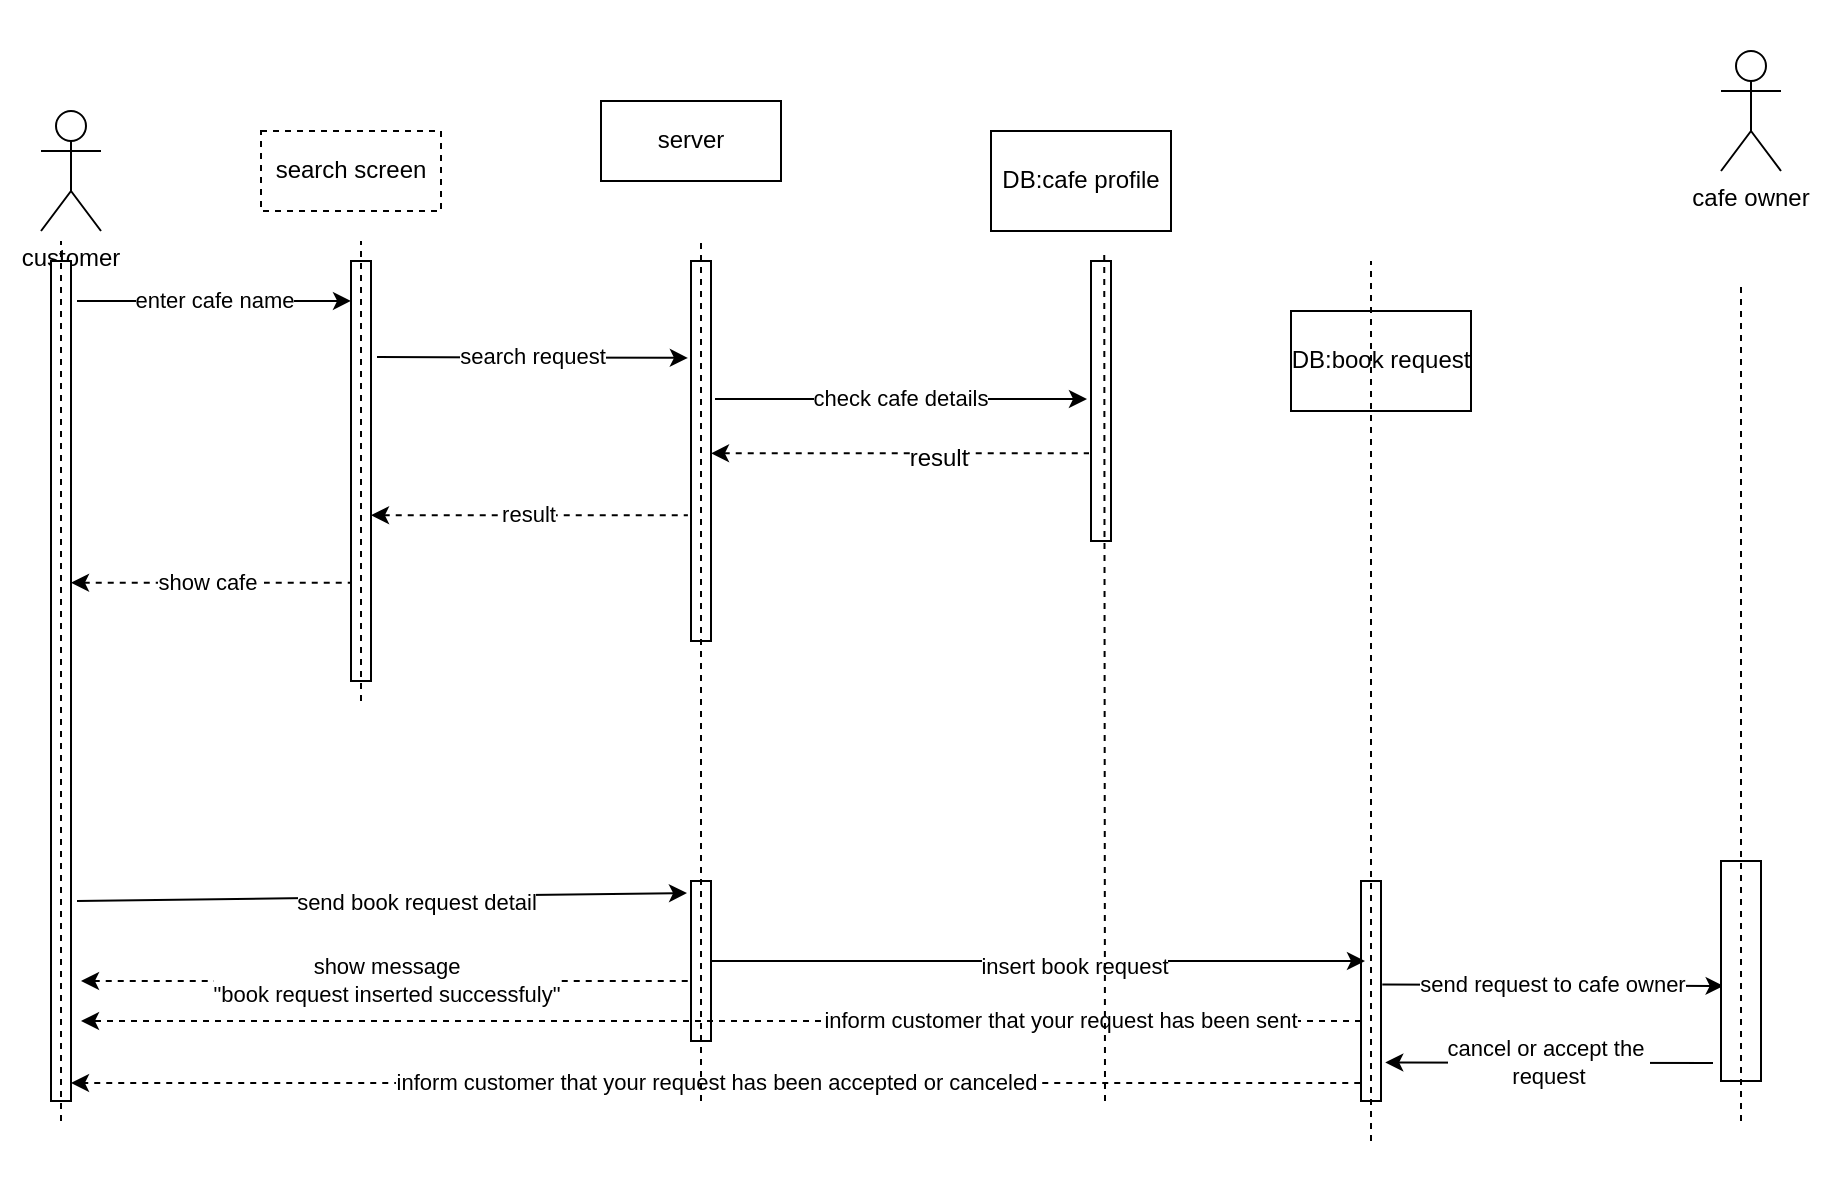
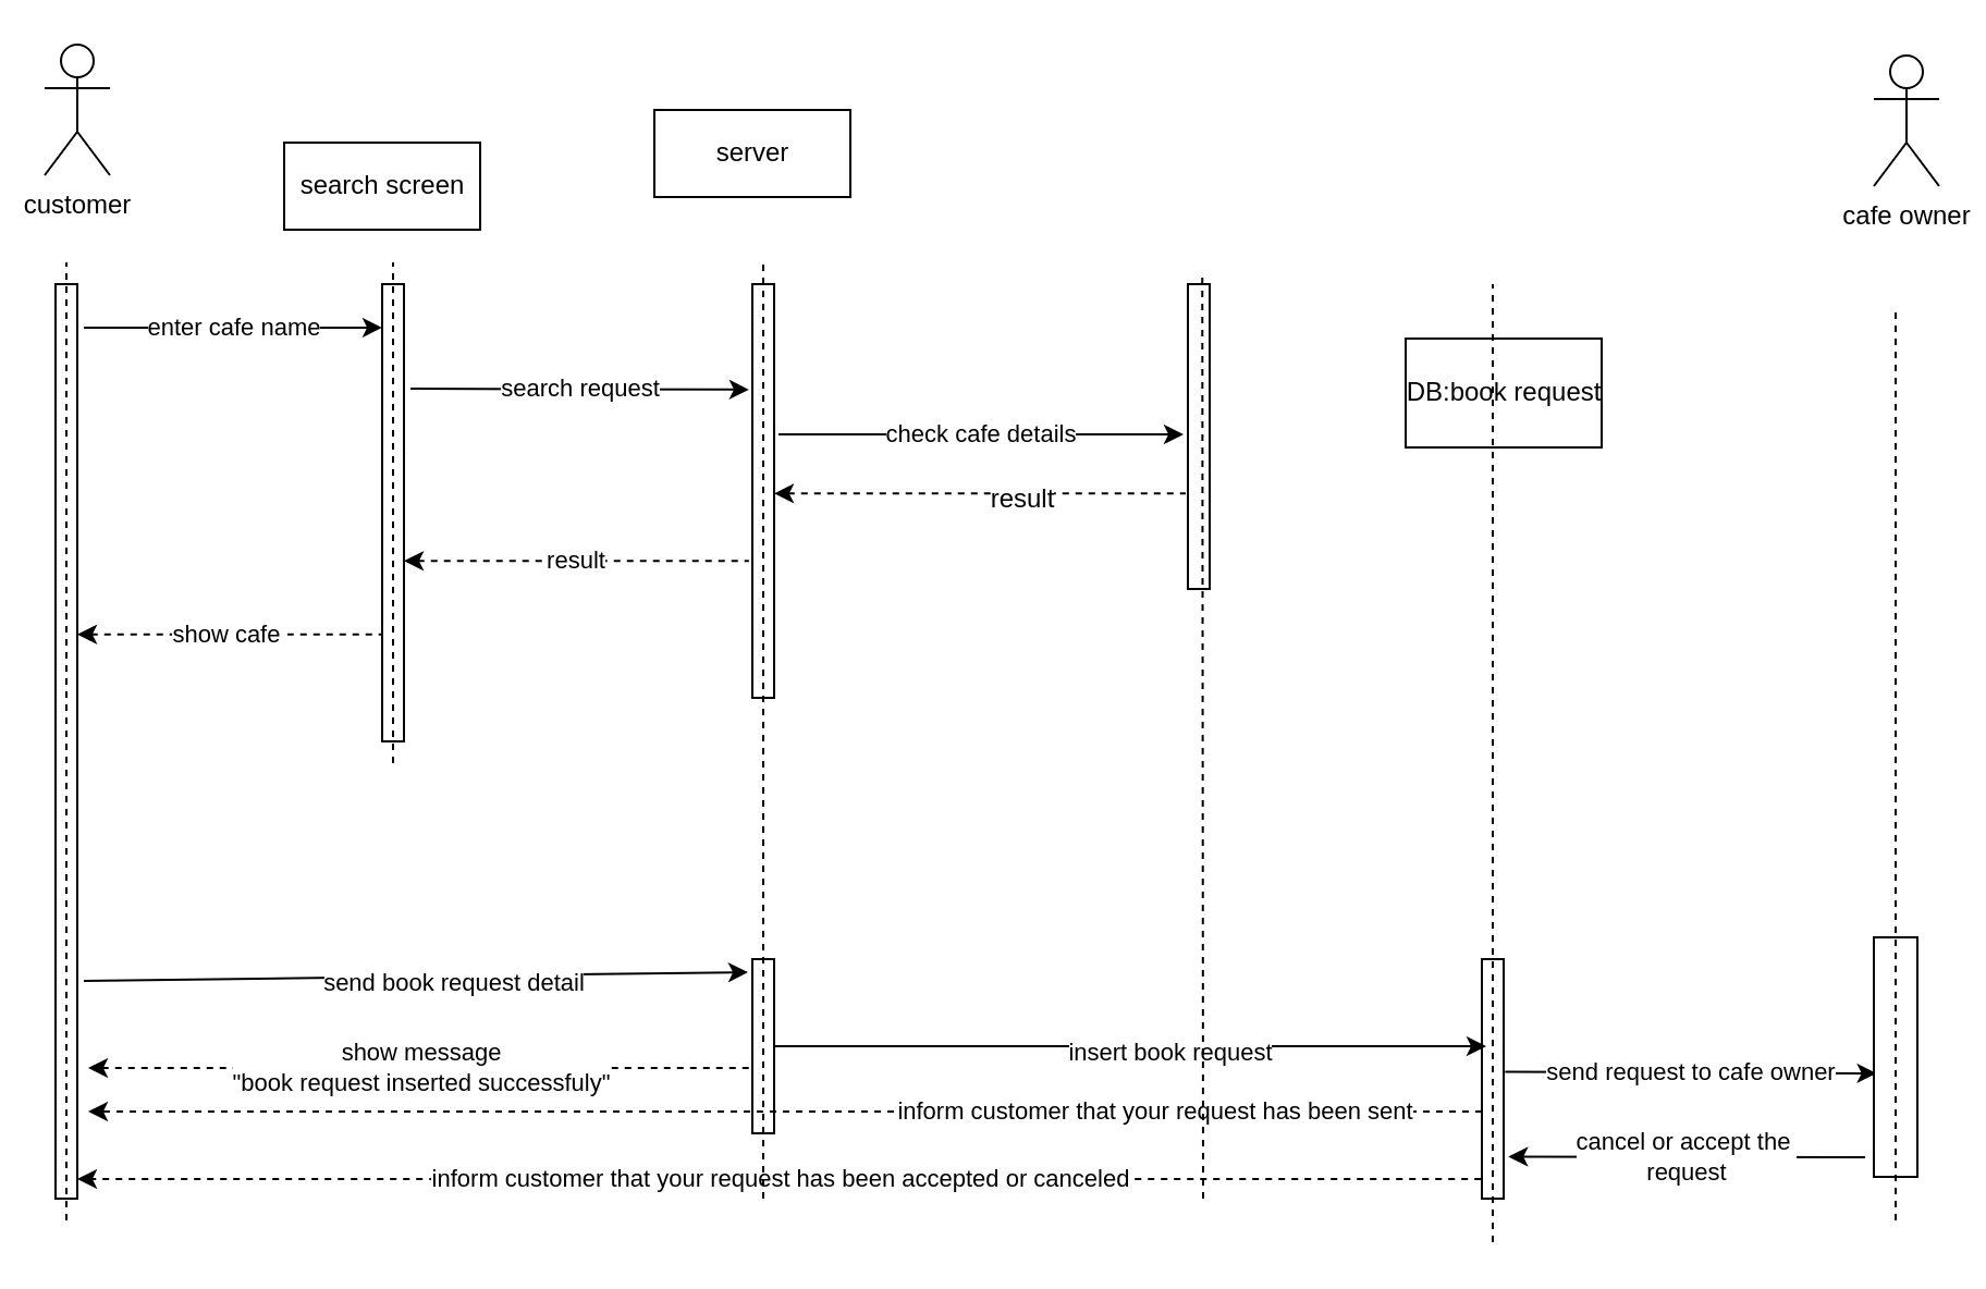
  <mxCell id="0" />
  <mxCell id="1" parent="0" />
- <mxCell id="2" value="customer" style="shape=umlActor;verticalLabelPosition=bottom;labelBackgroundColor=#ffffff;verticalAlign=top;html=1;outlineConnect=0;" vertex="1" parent="1"><mxGeometry x="20" y="55" width="30" height="60" as="geometry" /></mxCell>
+ <mxCell id="2" value="customer" style="shape=umlActor;verticalLabelPosition=bottom;labelBackgroundColor=#ffffff;verticalAlign=top;html=1;outlineConnect=0;" vertex="1" parent="1"><mxGeometry x="20" y="20" width="30" height="60" as="geometry" /></mxCell>
  <mxCell id="3" value="" style="html=1;points=[];perimeter=orthogonalPerimeter;" vertex="1" parent="1"><mxGeometry x="25" y="130" width="10" height="420" as="geometry" /></mxCell>
  <mxCell id="4" value="" style="html=1;points=[];perimeter=orthogonalPerimeter;" vertex="1" parent="1"><mxGeometry x="175" y="130" width="10" height="210" as="geometry" /></mxCell>
- <mxCell id="5" value="search screen" style="html=1;dashed=1;" vertex="1" parent="1"><mxGeometry x="130" y="65" width="90" height="40" as="geometry" /></mxCell>
+ <mxCell id="5" value="search screen" style="html=1;" vertex="1" parent="1"><mxGeometry x="130" y="65" width="90" height="40" as="geometry" /></mxCell>
  <mxCell id="6" value="" style="html=1;points=[];perimeter=orthogonalPerimeter;" vertex="1" parent="1"><mxGeometry x="345" y="130" width="10" height="190" as="geometry" /></mxCell>
  <mxCell id="7" value="server" style="html=1;" vertex="1" parent="1"><mxGeometry x="300" y="50" width="90" height="40" as="geometry" /></mxCell>
  <mxCell id="8" value="" style="html=1;points=[];perimeter=orthogonalPerimeter;" vertex="1" parent="1"><mxGeometry x="545" y="130" width="10" height="140" as="geometry" /></mxCell>
- <mxCell id="9" value="DB:cafe profile" style="html=1;" vertex="1" parent="1"><mxGeometry x="495" y="65" width="90" height="50" as="geometry" /></mxCell>
  <mxCell id="10" value="enter cafe name" style="endArrow=classic;html=1;entryX=0;entryY=0.095;entryDx=0;entryDy=0;entryPerimeter=0;" edge="1" parent="1" target="4"><mxGeometry width="50" height="50" relative="1" as="geometry"><mxPoint x="38" y="150" as="sourcePoint" /><mxPoint x="105" y="148" as="targetPoint" /></mxGeometry></mxCell>
  <mxCell id="11" value="search request" style="endArrow=classic;html=1;entryX=-0.156;entryY=0.255;entryDx=0;entryDy=0;entryPerimeter=0;" edge="1" parent="1" target="6"><mxGeometry width="50" height="50" relative="1" as="geometry"><mxPoint x="188" y="178" as="sourcePoint" /><mxPoint x="282" y="180" as="targetPoint" /></mxGeometry></mxCell>
  <mxCell id="12" value="check cafe details" style="endArrow=classic;html=1;" edge="1" parent="1"><mxGeometry width="50" height="50" relative="1" as="geometry"><mxPoint x="357" y="199" as="sourcePoint" /><mxPoint x="543" y="199" as="targetPoint" /></mxGeometry></mxCell>
  <mxCell id="13" value="" style="endArrow=none;dashed=1;html=1;startArrow=classic;startFill=1;entryX=-0.1;entryY=0.687;entryDx=0;entryDy=0;entryPerimeter=0;" edge="1" parent="1" source="6" target="8"><mxGeometry width="50" height="50" relative="1" as="geometry"><mxPoint x="355" y="355" as="sourcePoint" /><mxPoint x="437" y="247" as="targetPoint" /></mxGeometry></mxCell>
  <mxCell id="14" value="result" style="text;html=1;align=center;verticalAlign=middle;resizable=0;points=[];;labelBackgroundColor=#ffffff;" vertex="1" connectable="0" parent="13"><mxGeometry x="0.195" y="-2" relative="1" as="geometry"><mxPoint as="offset" /></mxGeometry></mxCell>
  <mxCell id="15" value="result" style="endArrow=none;dashed=1;html=1;startArrow=classic;startFill=1;entryX=-0.156;entryY=0.669;entryDx=0;entryDy=0;entryPerimeter=0;" edge="1" parent="1" source="4" target="6"><mxGeometry width="50" height="50" relative="1" as="geometry"><mxPoint x="225" y="350" as="sourcePoint" /><mxPoint x="275" y="300" as="targetPoint" /></mxGeometry></mxCell>
  <mxCell id="16" value="show cafe&amp;nbsp;" style="endArrow=none;dashed=1;html=1;startArrow=classic;startFill=1;entryX=-0.002;entryY=0.766;entryDx=0;entryDy=0;entryPerimeter=0;" edge="1" parent="1" source="3" target="4"><mxGeometry width="50" height="50" relative="1" as="geometry"><mxPoint x="105" y="430" as="sourcePoint" /><mxPoint x="165" y="400" as="targetPoint" /></mxGeometry></mxCell>
  <mxCell id="17" value="" style="html=1;points=[];perimeter=orthogonalPerimeter;" vertex="1" parent="1"><mxGeometry x="345" y="440" width="10" height="80" as="geometry" /></mxCell>
  <mxCell id="18" value="send book request detail" style="endArrow=classic;html=1;" edge="1" parent="1"><mxGeometry x="0.112" y="-3" width="50" height="50" relative="1" as="geometry"><mxPoint x="38" y="450" as="sourcePoint" /><mxPoint x="343" y="446" as="targetPoint" /><mxPoint as="offset" /></mxGeometry></mxCell>
  <mxCell id="19" value="" style="html=1;points=[];perimeter=orthogonalPerimeter;" vertex="1" parent="1"><mxGeometry x="680" y="440" width="10" height="110" as="geometry" /></mxCell>
  <mxCell id="20" value="DB:book request" style="html=1;" vertex="1" parent="1"><mxGeometry x="645" y="155" width="90" height="50" as="geometry" /></mxCell>
  <mxCell id="21" value="" style="endArrow=none;dashed=1;html=1;" edge="1" parent="1"><mxGeometry width="50" height="50" relative="1" as="geometry"><mxPoint x="685" y="570" as="sourcePoint" /><mxPoint x="685" y="130" as="targetPoint" /></mxGeometry></mxCell>
  <mxCell id="22" value="insert book request" style="endArrow=classic;html=1;" edge="1" parent="1"><mxGeometry x="0.112" y="-3" width="50" height="50" relative="1" as="geometry"><mxPoint x="355" y="480" as="sourcePoint" /><mxPoint x="682" y="480" as="targetPoint" /><mxPoint as="offset" /></mxGeometry></mxCell>
  <mxCell id="23" value="show message&lt;br&gt;&quot;book request inserted successfuly&quot;" style="endArrow=none;dashed=1;html=1;startArrow=classic;startFill=1;" edge="1" parent="1"><mxGeometry width="50" height="50" relative="1" as="geometry"><mxPoint x="40" y="490" as="sourcePoint" /><mxPoint x="346" y="490" as="targetPoint" /></mxGeometry></mxCell>
  <mxCell id="24" value="cafe owner" style="shape=umlActor;verticalLabelPosition=bottom;labelBackgroundColor=#ffffff;verticalAlign=top;html=1;outlineConnect=0;" vertex="1" parent="1"><mxGeometry x="860" y="25" width="30" height="60" as="geometry" /></mxCell>
  <mxCell id="25" value="send request to cafe owner" style="endArrow=classic;html=1;entryX=0.066;entryY=0.568;entryDx=0;entryDy=0;exitX=1.066;exitY=0.47;exitDx=0;exitDy=0;exitPerimeter=0;entryPerimeter=0;" edge="1" parent="1" source="19" target="29"><mxGeometry width="50" height="50" relative="1" as="geometry"><mxPoint x="750" y="500" as="sourcePoint" /><mxPoint x="800" y="450" as="targetPoint" /></mxGeometry></mxCell>
  <mxCell id="26" value="inform customer that your request has been sent" style="endArrow=classic;html=1;dashed=1;" edge="1" parent="1" source="19"><mxGeometry x="-0.531" width="50" height="50" relative="1" as="geometry"><mxPoint x="790" y="570" as="sourcePoint" /><mxPoint x="40" y="510" as="targetPoint" /><mxPoint as="offset" /></mxGeometry></mxCell>
  <mxCell id="27" value="cancel or accept the&amp;nbsp;&lt;br&gt;request" style="endArrow=classic;html=1;entryX=1.213;entryY=0.825;entryDx=0;entryDy=0;entryPerimeter=0;" edge="1" parent="1" target="19"><mxGeometry width="50" height="50" relative="1" as="geometry"><mxPoint x="856" y="531" as="sourcePoint" /><mxPoint x="820" y="510" as="targetPoint" /></mxGeometry></mxCell>
  <mxCell id="28" value="inform customer that your request has been accepted or canceled" style="endArrow=classic;html=1;exitX=-0.038;exitY=0.918;exitDx=0;exitDy=0;exitPerimeter=0;dashed=1;" edge="1" parent="1" source="19" target="3"><mxGeometry width="50" height="50" relative="1" as="geometry"><mxPoint x="420" y="580" as="sourcePoint" /><mxPoint x="380" y="540" as="targetPoint" /></mxGeometry></mxCell>
  <mxCell id="29" value="" style="rounded=0;whiteSpace=wrap;html=1;" vertex="1" parent="1"><mxGeometry x="860" y="430" width="20" height="110" as="geometry" /></mxCell>
  <mxCell id="30" value="" style="endArrow=none;dashed=1;html=1;" edge="1" parent="1"><mxGeometry width="50" height="50" relative="1" as="geometry"><mxPoint x="30" y="560" as="sourcePoint" /><mxPoint x="30" y="120" as="targetPoint" /></mxGeometry></mxCell>
  <mxCell id="31" value="" style="endArrow=none;dashed=1;html=1;" edge="1" parent="1"><mxGeometry width="50" height="50" relative="1" as="geometry"><mxPoint x="180" y="350" as="sourcePoint" /><mxPoint x="180" y="120" as="targetPoint" /></mxGeometry></mxCell>
  <mxCell id="32" value="" style="endArrow=none;dashed=1;html=1;" edge="1" parent="1"><mxGeometry width="50" height="50" relative="1" as="geometry"><mxPoint x="350" y="550" as="sourcePoint" /><mxPoint x="350" y="120" as="targetPoint" /></mxGeometry></mxCell>
  <mxCell id="33" value="" style="endArrow=none;dashed=1;html=1;entryX=0.662;entryY=-0.028;entryDx=0;entryDy=0;entryPerimeter=0;" edge="1" parent="1" target="8"><mxGeometry width="50" height="50" relative="1" as="geometry"><mxPoint x="552" y="550" as="sourcePoint" /><mxPoint x="580" y="120" as="targetPoint" /></mxGeometry></mxCell>
  <mxCell id="34" value="" style="endArrow=none;dashed=1;html=1;" edge="1" parent="1"><mxGeometry width="50" height="50" relative="1" as="geometry"><mxPoint x="870" y="560" as="sourcePoint" /><mxPoint x="870" y="140" as="targetPoint" /></mxGeometry></mxCell>
